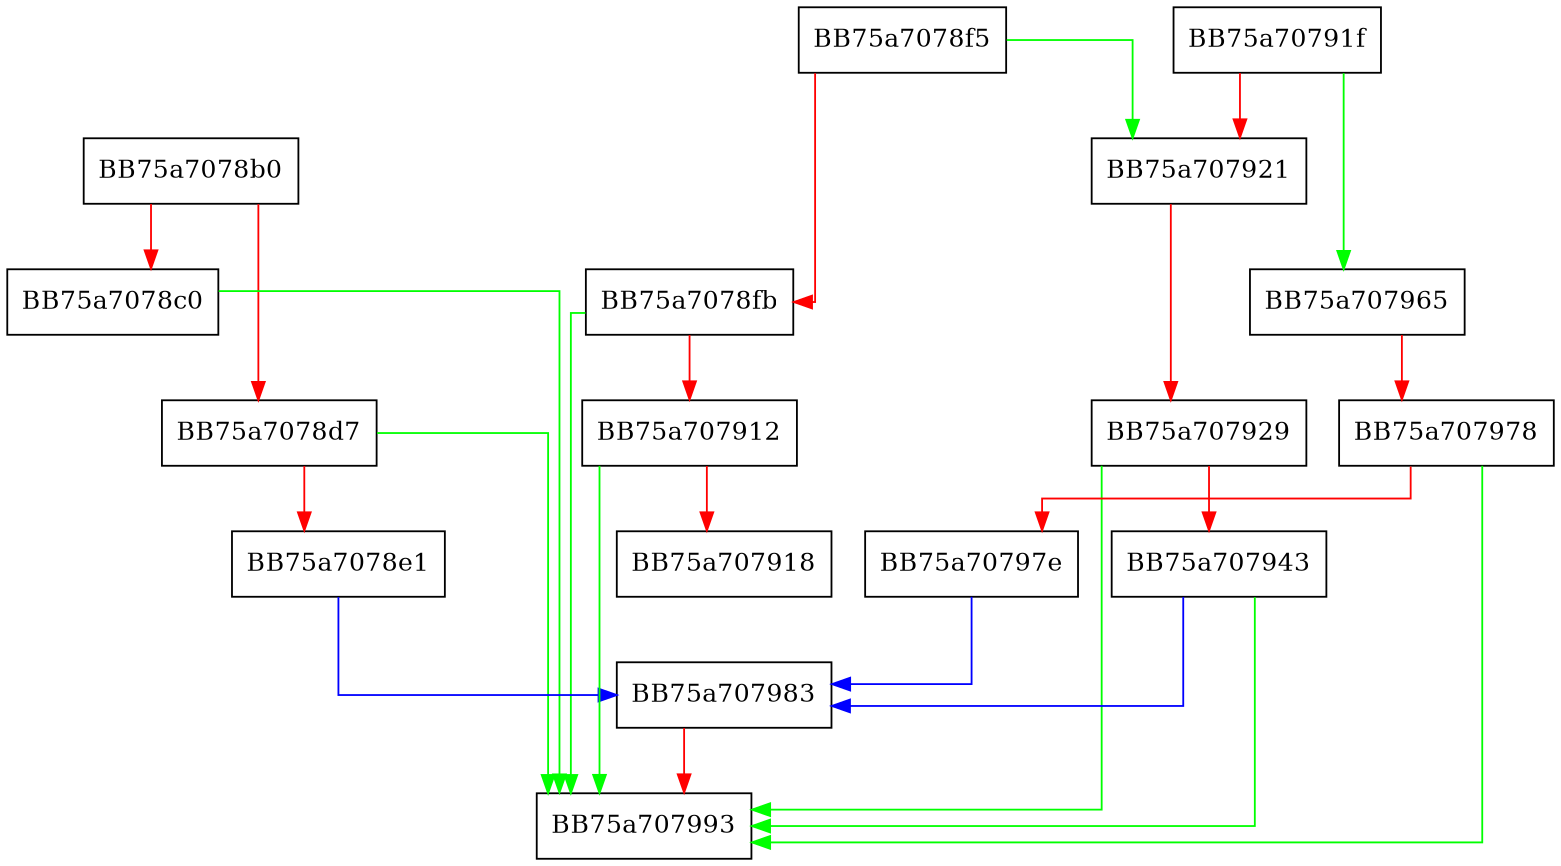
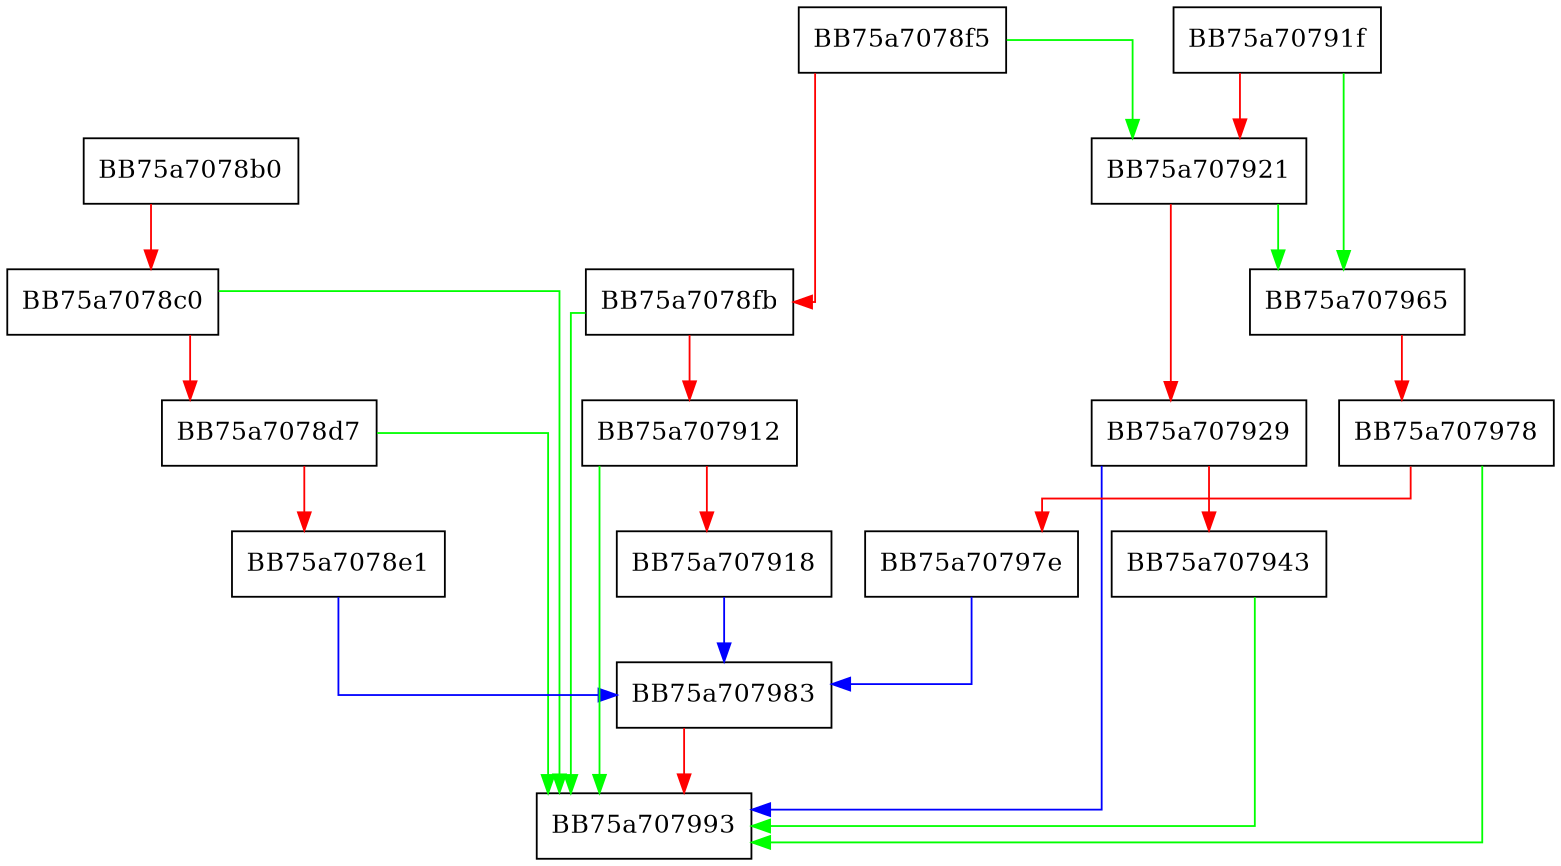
  digraph {
    splines=ortho
    node [shape=box]
    edge [color=red]
    BB75a7078b0
    BB75a7078c0
    BB75a707993
    BB75a7078d7
    BB75a70791f
    BB75a707921
    BB75a707965
    BB75a7078f5
    BB75a7078fb
    BB75a7078e1
    BB75a707983
    BB75a707929
    BB75a707978
    BB75a707912
    BB75a707943
    BB75a707918
    BB75a70797e
    BB75a7078b0 -> BB75a7078c0
    BB75a7078c0 -> BB75a707993 [color=green]
-   BB75a7078b0 -> BB75a7078d7
+   BB75a7078c0 -> BB75a7078d7
    BB75a7078d7 -> BB75a707993 [color=green]
    BB75a7078d7 -> BB75a7078e1
    BB75a70791f -> BB75a707921
    BB75a70791f -> BB75a707965 [color=green]
+   BB75a707921 -> BB75a707965 [color=green]
    BB75a707921 -> BB75a707929
    BB75a707965 -> BB75a707978
    BB75a7078f5 -> BB75a707921 [color=green]
    BB75a7078f5 -> BB75a7078fb
    BB75a7078fb -> BB75a707993 [color=green]
    BB75a7078fb -> BB75a707912
    BB75a7078e1 -> BB75a707983 [color=blue]
    BB75a707983 -> BB75a707993
-   BB75a707929 -> BB75a707993 [color=green]
+   BB75a707929 -> BB75a707993 [color=blue]
    BB75a707929 -> BB75a707943
    BB75a707978 -> BB75a707993 [color=green]
    BB75a707978 -> BB75a70797e
    BB75a707912 -> BB75a707993 [color=green]
    BB75a707912 -> BB75a707918
    BB75a707943 -> BB75a707993 [color=green]
-   BB75a707943 -> BB75a707983 [color=blue]
+   BB75a707918 -> BB75a707983 [color=blue]
    BB75a70797e -> BB75a707983 [color=blue]
  }
